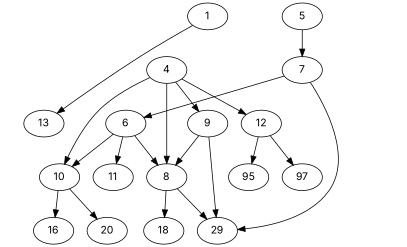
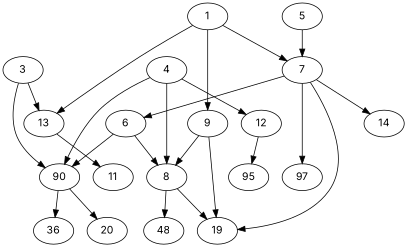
  digraph {
    fontname=Inter
    node [alpha=0.08 fontname=Inter]
    edge [fontname=Inter]
    1 [expect_size=19236864]
    7 [alpha=0.19 expect_size=39008256]
    13 [alpha=0.09 expect_size=8143872]
-   19 [alpha=0.02 expect_size=41990144 label=29]
+   14 [alpha=0.14 expect_size=17149952]
+   19 [alpha=0.02 expect_size=41990144]
    6 [alpha=0.03 expect_size=31795200]
-   10 [alpha=0.11 expect_size=35432448]
-   16 [alpha=0.10 expect_size=44251136]
+   3 [alpha=0.04 expect_size=18872320]
+   10 [alpha=0.11 expect_size=35432448 label=90]
+   16 [alpha=0.10 expect_size=44251136 label=36]
    20 [alpha=0.14 expect_size=9421824]
    4 [alpha=0.07 expect_size=14574592]
    8 [alpha=0.17 expect_size=15356928]
    9 [alpha=0.06 expect_size=49247232]
    12 [expect_size=20079616]
-   18 [alpha=0.13 expect_size=48060416]
+   18 [alpha=0.13 expect_size=48060416 label=48]
    n16 [alpha=0.19 expect_size=33835008 label=95]
    n17 [alpha=0.15 expect_size=51486720 label=97]
    5 [alpha=0.04 expect_size=14950400]
    11 [alpha=0.03 expect_size=48223232]
+   1 -> 7
    1 -> 13
+   7 -> 14
    7 -> 19
    7 -> 6
    6 -> 10
    6 -> 8
-   6 -> 11
+   13 -> 11
+   3 -> 13
+   3 -> 10
    10 -> 16
    10 -> 20
    4 -> 10
    4 -> 8
-   4 -> 9
+   1 -> 9
    4 -> 12
    8 -> 19
    8 -> 18
    9 -> 19
    9 -> 8
    12 -> n16
-   12 -> n17
+   7 -> n17
    5 -> 7
  }
